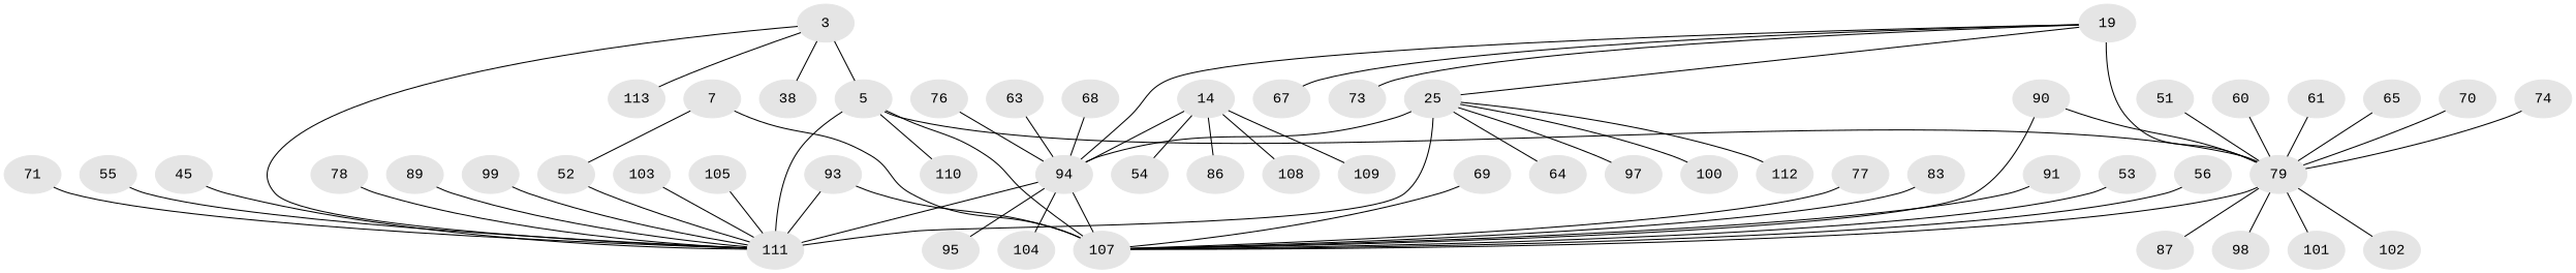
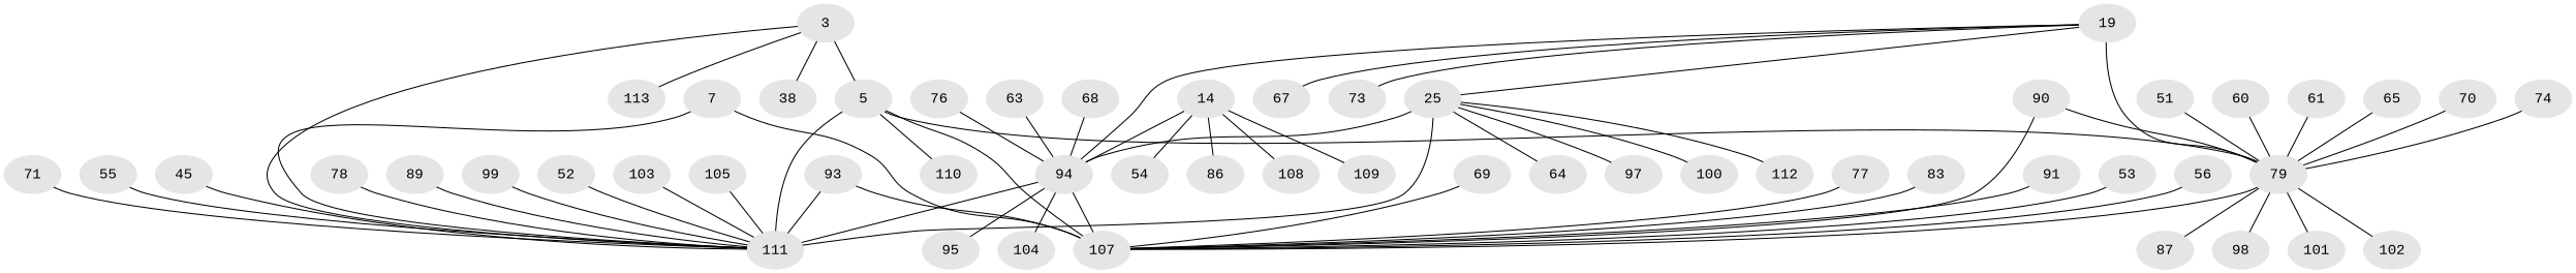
  graph {
    fontname="Liberation Mono"
    node [color=gray90 fontname="Liberation Mono" style=filled]
    edge [fontname="Liberation Mono"]
    3 [super="+1"]
    5 [super="+2"]
    38
    111 [super="+50+96+30+37+72"]
    113
    79 [super="+36+20+35+46"]
    107 [super="+66+10+48"]
    110
    87
    98
    101
    102
    7 [super="+6"]
    14 [super="+12"]
    54
    86
    94 [super="+88+15+26+32+34"]
    108
    109
    95
    104
    19 [super="+17"]
    25 [super="+21+22"]
    67 [super="+29"]
    73 [super="+43"]
    64
    97
    100
    112 [super="+75"]
    45
    51
    52
    53
    55
    56
    60
    61
    63 [super="+57"]
    65
    68
    69
    70
    71
    74
    76 [super="+62"]
    77
    78
    83
    89 [super="+84"]
    90
    91
    93 [super="+92"]
    99
    103 [super="+39"]
    105
    3 -- 5 [weight=4]
    3 -- 38
    3 -- 111 [weight=2]
    3 -- 113
    5 -- 111 [weight=4]
    5 -- 79 [weight=3]
    5 -- 107 [weight=2]
    5 -- 110
    79 -- 107
    79 -- 87
    79 -- 98
    79 -- 101
    79 -- 102
-   7 -- 52
+   7 -- 111
    7 -- 107 [weight=6]
    14 -- 54
    14 -- 86
    14 -- 94 [weight=6]
    14 -- 108
    14 -- 109
    94 -- 111 [weight=2]
    94 -- 107
    94 -- 95
    94 -- 104
    19 -- 79 [weight=6]
    19 -- 94
    19 -- 25
    19 -- 67
    19 -- 73
    25 -- 111 [weight=7]
    25 -- 94
    25 -- 64
    25 -- 97
    25 -- 100
    25 -- 112
    45 -- 111
    51 -- 79
    52 -- 111
    53 -- 107
    55 -- 111
    56 -- 107
    60 -- 79
    61 -- 79
    63 -- 94
    65 -- 79
    68 -- 94
    69 -- 107
    70 -- 79
    71 -- 111
    74 -- 79
    76 -- 94
    77 -- 107
    78 -- 111
    83 -- 107
    89 -- 111
    90 -- 79
    90 -- 107
    91 -- 107
    93 -- 111
    93 -- 107
    99 -- 111
    103 -- 111
    105 -- 111
  }
